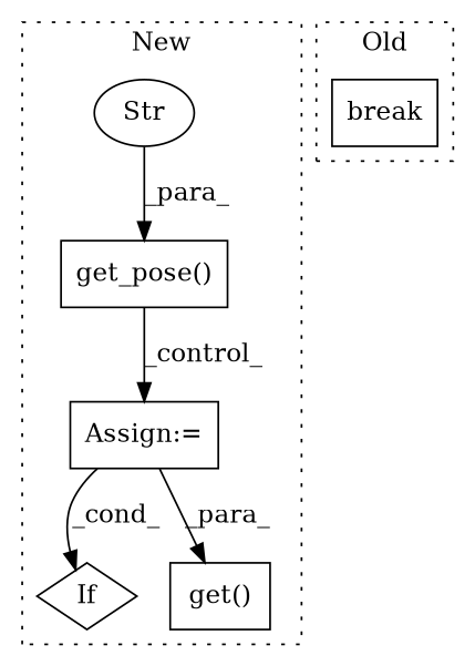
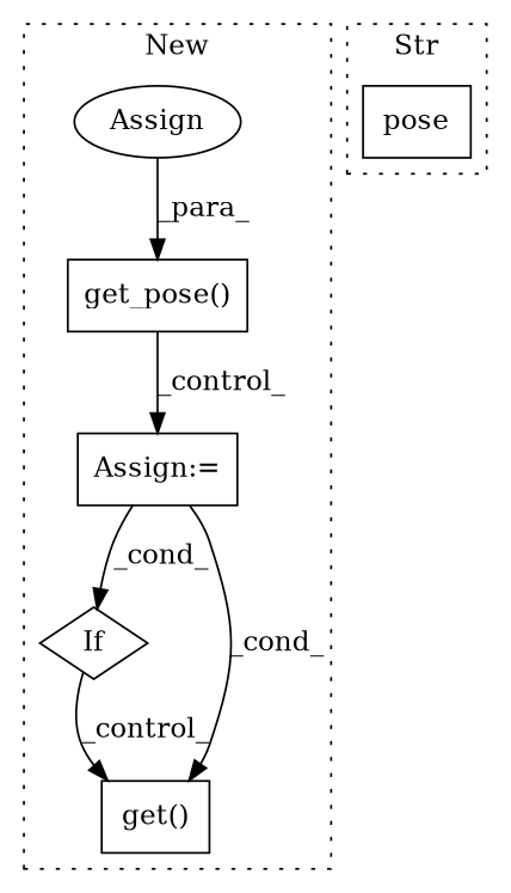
  digraph {
    node [a=75 l=3 shape=box]
    n1 [l="16,1" label="get_pose()" s="18857,18882"]
    n2 [a=68 label="Assign:=" s=18854]
    n3 [a=96 label=If s=19167 shape=diamond]
-   n4 [a=66 l=9 label=Str s=18873 shape=ellipse]
+   n4 [a=66 l=9 label=Assign s=18873 shape=ellipse]
    n5 [l="10,1" label="get()" s="19201,19212"]
-   n6 [a=94 l=5 label=break s=18809]
+   n6 [a=94 l=5 label=pose s=18809]
    subgraph cluster_1 {
      label=New
      style=dotted
      n1
      n2
      n3
      n4
      n5
    }
    subgraph cluster_2 {
-     label=Old
+     label=Str
      style=dotted
      n6
    }
    n1 -> n2 [label=_control_]
    n2 -> n3 [label=_cond_]
-   n2 -> n5 [label=_para_]
+   n2 -> n5 [label=_cond_]
+   n3 -> n5 [label=_control_]
    n4 -> n1 [label=_para_]
  }
